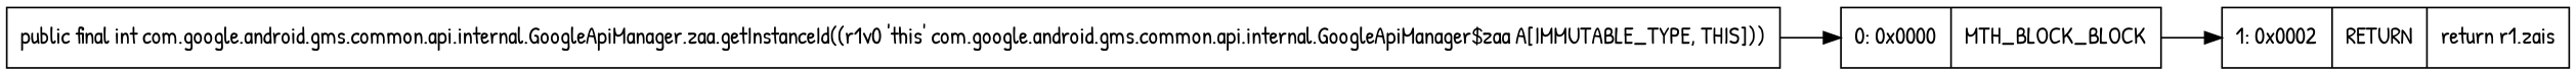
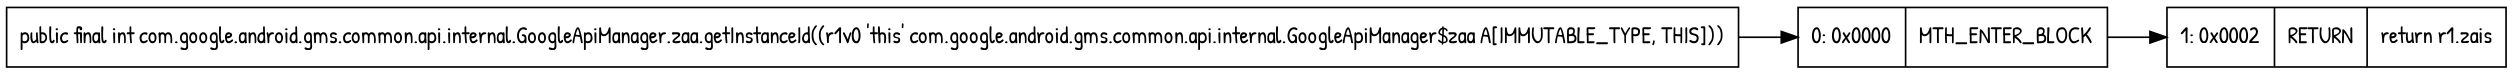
  digraph {
    rankdir=LR
    fontname="Patrick Hand"
    node [shape=record fontname="Patrick Hand"]
    edge [fontname="Patrick Hand"]
-   n1 [label="{0\:\ 0x0000|MTH_BLOCK_BLOCK\l}"]
+   n1 [label="{0\:\ 0x0000|MTH_ENTER_BLOCK\l}"]
    n2 [label="{1\:\ 0x0002|RETURN\l|return r1.zais\l}"]
    n3 [label="{public final int com.google.android.gms.common.api.internal.GoogleApiManager.zaa.getInstanceId((r1v0 'this' com.google.android.gms.common.api.internal.GoogleApiManager$zaa A[IMMUTABLE_TYPE, THIS])) }"]
    n1 -> n2
    n3 -> n1
  }
